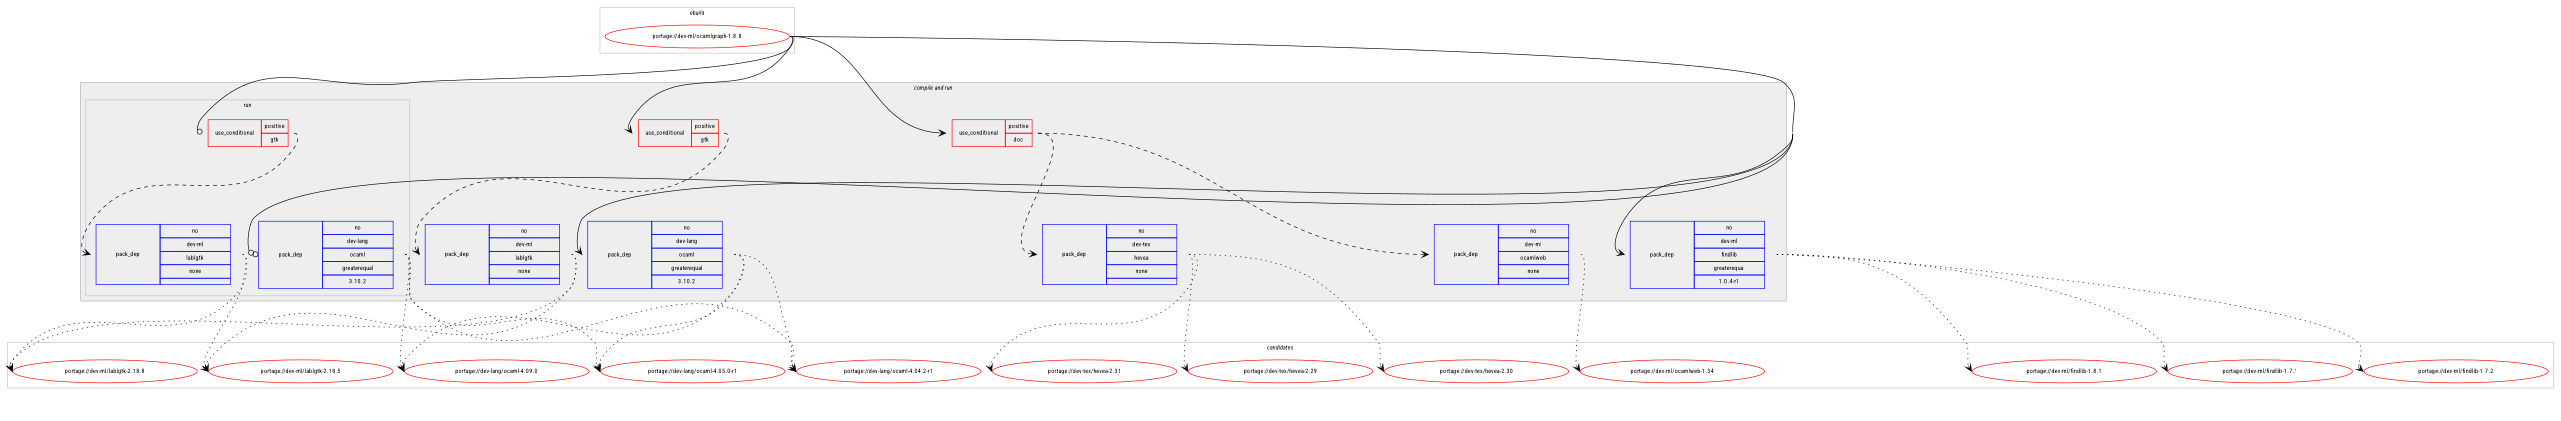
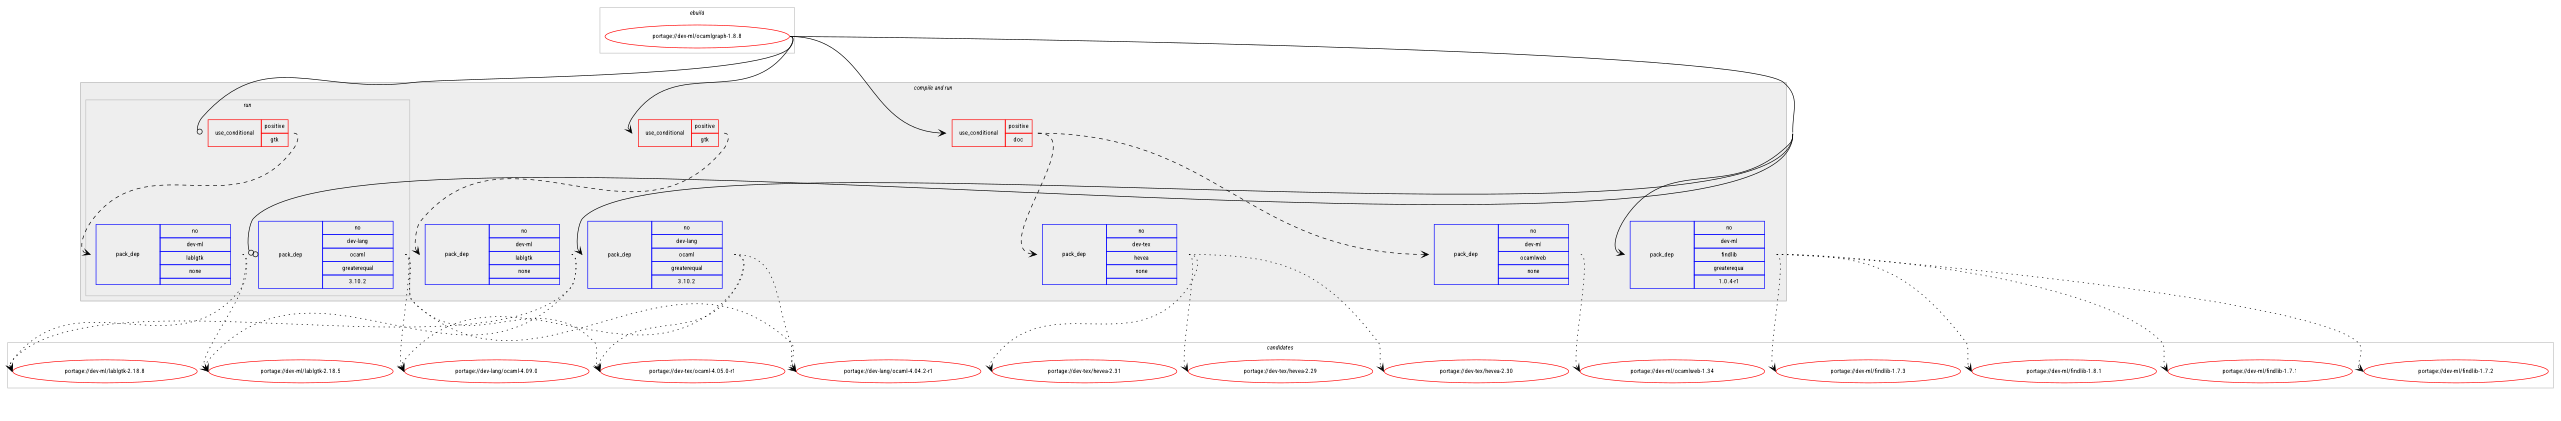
  digraph {
    compound=true
    concentrate=true
    fontname="Roboto Condensed"
    fontsize=10
    newrank=true
    rankdir=TB
    ranksep=1.5
    node [color=red fontname="Roboto Condensed" fontsize=10]
    edge [arrowhead=vee fontname="Roboto Condensed" headport=w style=dotted tailport=e weight=100]
    n1 [label="portage://dev-ml/ocamlgraph-1.8.8" width=4]
    n2 [color=blue label=<<TABLE BORDER="0" CELLBORDER="1" CELLSPACING="0" CELLPADDING="4" WIDTH="220"><TR><TD ROWSPAN="6" CELLPADDING="30">pack_dep</TD></TR><TR><TD WIDTH="110">no</TD></TR><TR><TD>dev-tex</TD></TR><TR><TD>hevea</TD></TR><TR><TD>none</TD></TR><TR><TD></TD></TR></TABLE>> shape=none]
    n3 [color=blue label=<<TABLE BORDER="0" CELLBORDER="1" CELLSPACING="0" CELLPADDING="4" WIDTH="220"><TR><TD ROWSPAN="6" CELLPADDING="30">pack_dep</TD></TR><TR><TD WIDTH="110">no</TD></TR><TR><TD>dev-ml</TD></TR><TR><TD>ocamlweb</TD></TR><TR><TD>none</TD></TR><TR><TD></TD></TR></TABLE>> shape=none]
    n4 [label=<<TABLE BORDER="0" CELLBORDER="1" CELLSPACING="0" CELLPADDING="4"><TR><TD ROWSPAN="3" CELLPADDING="10">use_conditional</TD></TR><TR><TD>positive</TD></TR><TR><TD>doc</TD></TR></TABLE>> shape=none]
    n5 [color=blue label=<<TABLE BORDER="0" CELLBORDER="1" CELLSPACING="0" CELLPADDING="4" WIDTH="220"><TR><TD ROWSPAN="6" CELLPADDING="30">pack_dep</TD></TR><TR><TD WIDTH="110">no</TD></TR><TR><TD>dev-ml</TD></TR><TR><TD>lablgtk</TD></TR><TR><TD>none</TD></TR><TR><TD></TD></TR></TABLE>> shape=none]
    n6 [label=<<TABLE BORDER="0" CELLBORDER="1" CELLSPACING="0" CELLPADDING="4"><TR><TD ROWSPAN="3" CELLPADDING="10">use_conditional</TD></TR><TR><TD>positive</TD></TR><TR><TD>gtk</TD></TR></TABLE>> shape=none]
    n7 [color=blue label=<<TABLE BORDER="0" CELLBORDER="1" CELLSPACING="0" CELLPADDING="4" WIDTH="220"><TR><TD ROWSPAN="6" CELLPADDING="30">pack_dep</TD></TR><TR><TD WIDTH="110">no</TD></TR><TR><TD>dev-lang</TD></TR><TR><TD>ocaml</TD></TR><TR><TD>greaterequal</TD></TR><TR><TD>3.10.2</TD></TR></TABLE>> shape=none]
    n8 [color=blue label=<<TABLE BORDER="0" CELLBORDER="1" CELLSPACING="0" CELLPADDING="4" WIDTH="220"><TR><TD ROWSPAN="6" CELLPADDING="30">pack_dep</TD></TR><TR><TD WIDTH="110">no</TD></TR><TR><TD>dev-ml</TD></TR><TR><TD>findlib</TD></TR><TR><TD>greaterequal</TD></TR><TR><TD>1.0.4-r1</TD></TR></TABLE>> shape=none]
    n9 [color=blue label=<<TABLE BORDER="0" CELLBORDER="1" CELLSPACING="0" CELLPADDING="4" WIDTH="220"><TR><TD ROWSPAN="6" CELLPADDING="30">pack_dep</TD></TR><TR><TD WIDTH="110">no</TD></TR><TR><TD>dev-ml</TD></TR><TR><TD>lablgtk</TD></TR><TR><TD>none</TD></TR><TR><TD></TD></TR></TABLE>> shape=none]
    n10 [label=<<TABLE BORDER="0" CELLBORDER="1" CELLSPACING="0" CELLPADDING="4"><TR><TD ROWSPAN="3" CELLPADDING="10">use_conditional</TD></TR><TR><TD>positive</TD></TR><TR><TD>gtk</TD></TR></TABLE>> shape=none]
    n11 [color=blue label=<<TABLE BORDER="0" CELLBORDER="1" CELLSPACING="0" CELLPADDING="4" WIDTH="220"><TR><TD ROWSPAN="6" CELLPADDING="30">pack_dep</TD></TR><TR><TD WIDTH="110">no</TD></TR><TR><TD>dev-lang</TD></TR><TR><TD>ocaml</TD></TR><TR><TD>greaterequal</TD></TR><TR><TD>3.10.2</TD></TR></TABLE>> shape=none]
    n12 [label="portage://dev-tex/hevea-2.31" width=4]
    n13 [label="portage://dev-tex/hevea-2.30" width=4]
    n14 [label="portage://dev-tex/hevea-2.29" width=4]
    n15 [label="portage://dev-ml/ocamlweb-1.34" width=4]
    n16 [label="portage://dev-ml/lablgtk-2.18.8" width=4]
    n17 [label="portage://dev-ml/lablgtk-2.18.5" width=4]
    n18 [label="portage://dev-lang/ocaml-4.09.0" width=4]
-   n19 [label="portage://dev-lang/ocaml-4.05.0-r1" width=4]
+   n19 [label="portage://dev-tex/ocaml-4.05.0-r1" width=4]
    n20 [label="portage://dev-lang/ocaml-4.04.2-r1" width=4]
    n21 [label="portage://dev-ml/findlib-1.8.1" width=4]
+   n22 [label="portage://dev-ml/findlib-1.7.3" width=4]
    n23 [label="portage://dev-ml/findlib-1.7.2" width=4]
    n24 [label="portage://dev-ml/findlib-1.7.1" width=4]
    subgraph cluster_1 {
      color=gray
      label=<<i>ebuild</i>>
      n1
    }
    subgraph cluster_2 {
      color=gray
      label=<<i>dependencies</i>>
      subgraph cluster_3 {
        color=gray
        fillcolor="#eeeeee"
        label=<<i>compile</i>>
        style=filled
        subgraph sub_4 {
          color=gray
          fillcolor="#eeeeee"
          label=<<i>compile</i>>
          style=filled
          n4
          subgraph sub_5 {
            color=gray
            fillcolor="#eeeeee"
            label=<<i>compile</i>>
            style=filled
            n2
          }
          subgraph sub_6 {
            color=gray
            fillcolor="#eeeeee"
            label=<<i>compile</i>>
            style=filled
            n3
          }
        }
        subgraph sub_7 {
          color=gray
          fillcolor="#eeeeee"
          label=<<i>compile</i>>
          style=filled
          n6
          subgraph sub_8 {
            color=gray
            fillcolor="#eeeeee"
            label=<<i>compile</i>>
            style=filled
            n5
          }
        }
        subgraph sub_9 {
          color=gray
          fillcolor="#eeeeee"
          label=<<i>compile</i>>
          style=filled
          n7
        }
        subgraph sub_10 {
          color=gray
          fillcolor="#eeeeee"
          label=<<i>compile</i>>
          style=filled
          n8
        }
      }
      subgraph cluster_11 {
        color=gray
        fillcolor="#eeeeee"
        label=<<i>compile and run</i>>
        style=filled
      }
      subgraph cluster_12 {
        color=gray
        fillcolor="#eeeeee"
        label=<<i>run</i>>
        style=filled
        subgraph sub_13 {
          color=gray
          fillcolor="#eeeeee"
          label=<<i>run</i>>
          style=filled
          n10
          subgraph sub_14 {
            color=gray
            fillcolor="#eeeeee"
            label=<<i>run</i>>
            style=filled
            n9
          }
        }
        subgraph sub_15 {
          color=gray
          fillcolor="#eeeeee"
          label=<<i>run</i>>
          style=filled
          n11
        }
      }
    }
    subgraph cluster_16 {
      color=gray
      label=<<i>candidates</i>>
      rank=same
      subgraph sub_17 {
        color=black
        label=<<i>candidates</i>>
        nodesep=1
        rank=same
        n12
        n13
        n14
      }
      subgraph sub_18 {
        color=black
        label=<<i>candidates</i>>
        nodesep=1
        rank=same
        n15
      }
      subgraph sub_19 {
        color=black
        label=<<i>candidates</i>>
        nodesep=1
        rank=same
        n16
        n17
      }
      subgraph sub_20 {
        color=black
        label=<<i>candidates</i>>
        nodesep=1
        rank=same
        n18
        n19
        n20
      }
      subgraph sub_21 {
        color=black
        label=<<i>candidates</i>>
        nodesep=1
        rank=same
        n21
+       n22
        n23
        n24
      }
      subgraph sub_22 {
        color=black
        label=<<i>candidates</i>>
        nodesep=1
        rank=same
        n16
        n17
      }
      subgraph sub_23 {
        color=black
        label=<<i>candidates</i>>
        nodesep=1
        rank=same
        n18
        n19
        n20
      }
    }
    n1 -> n4 [style=solid weight=20]
    n1 -> n6 [style=solid weight=20]
    n1 -> n7 [style=solid weight=20]
    n1 -> n8 [style=solid weight=20]
    n1 -> n10 [arrowhead=odot style=solid weight=20]
    n1 -> n11 [arrowhead=odot style=solid weight=20]
    n2 -> n12
    n2 -> n13
    n2 -> n14
    n3 -> n15
    n4 -> n2 [style=dashed weight=20]
    n4 -> n3 [style=dashed weight=20]
    n5 -> n16
    n5 -> n17
    n6 -> n5 [style=dashed weight=20]
    n7 -> n18
    n7 -> n19
    n7 -> n20
    n8 -> n21
+   n8 -> n22
    n8 -> n23
    n8 -> n24
    n9 -> n16
    n9 -> n17
    n10 -> n9 [style=dashed weight=20]
    n11 -> n18
    n11 -> n19
    n11 -> n20
  }
